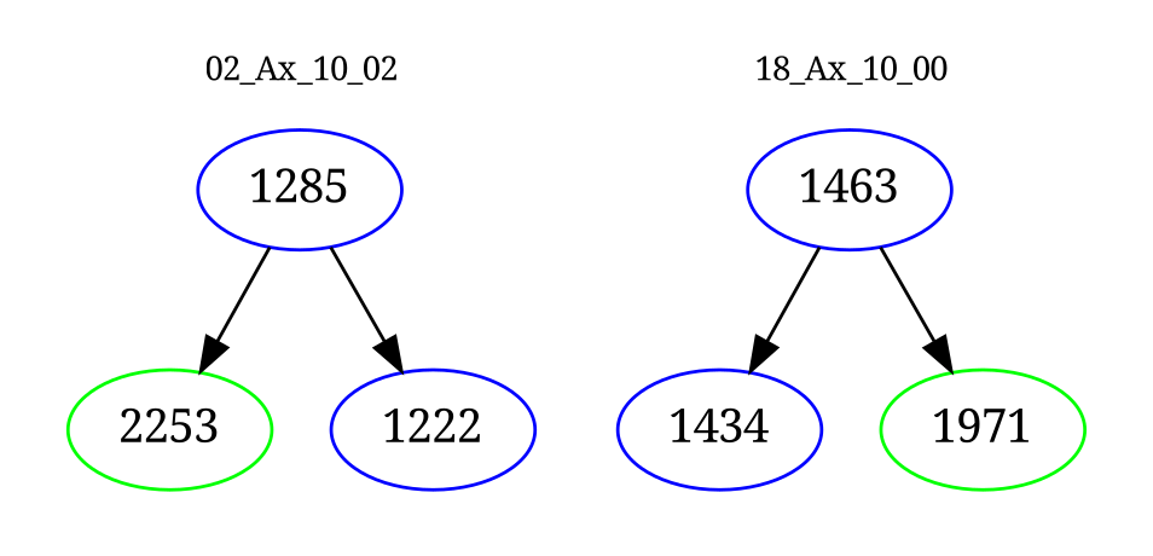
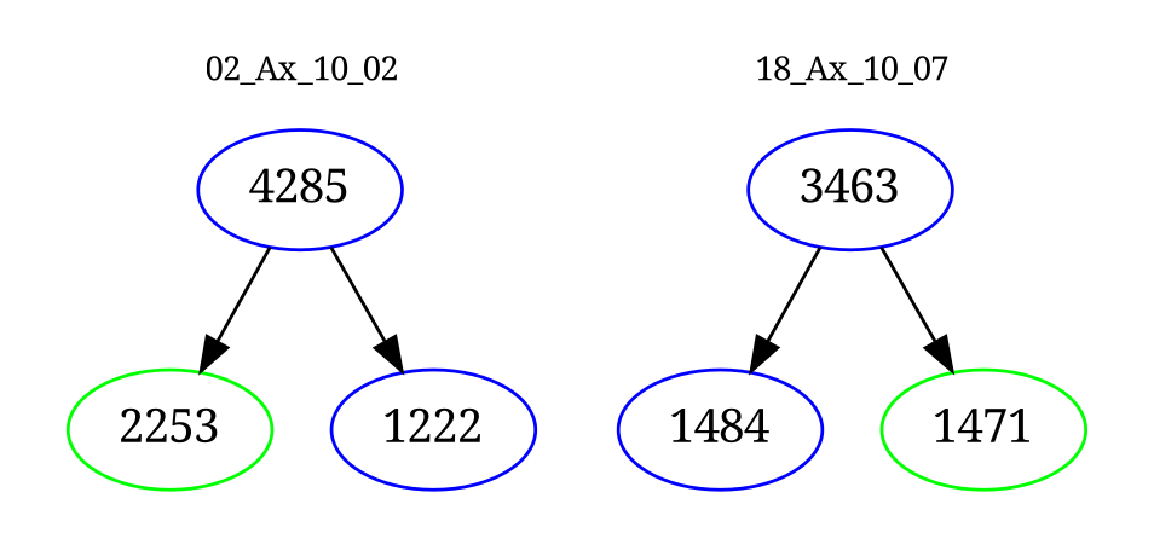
  digraph {
    fontname="Noto Serif"
    node [color=blue fontname="Noto Serif"]
    edge [color=black fontname="Noto Serif"]
-   n1 [label=1285]
+   n1 [label=4285]
    n2 [color=green label=2253]
    n3 [label=1222]
-   n4 [label=1463]
-   n5 [label=1434]
-   n6 [color=green label=1971]
+   n4 [label=3463]
+   n5 [label=1484]
+   n6 [color=green label=1471]
    subgraph cluster_1 {
      color=white
      fontsize=10
      label="02_Ax_10_02"
      n1
      n2
      n3
    }
    subgraph cluster_2 {
      color=white
      fontsize=10
-     label="18_Ax_10_00"
+     label="18_Ax_10_07"
      n4
      n5
      n6
    }
    n1 -> n2
    n1 -> n3
    n4 -> n5
    n4 -> n6
  }
